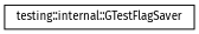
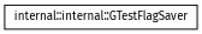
  digraph {
    rankdir=LR
    fontname="Fira Sans"
-   n1 [color=black fillcolor=white fontname="Fira Sans" fontsize=10 height=0.2 label="testing::internal::GTestFlagSaver" shape=record style=filled width=0.4]
+   n1 [color=black fillcolor=white fontname="Fira Sans" fontsize=10 height=0.2 label="internal::internal::GTestFlagSaver" shape=record style=filled width=0.4]
  }
